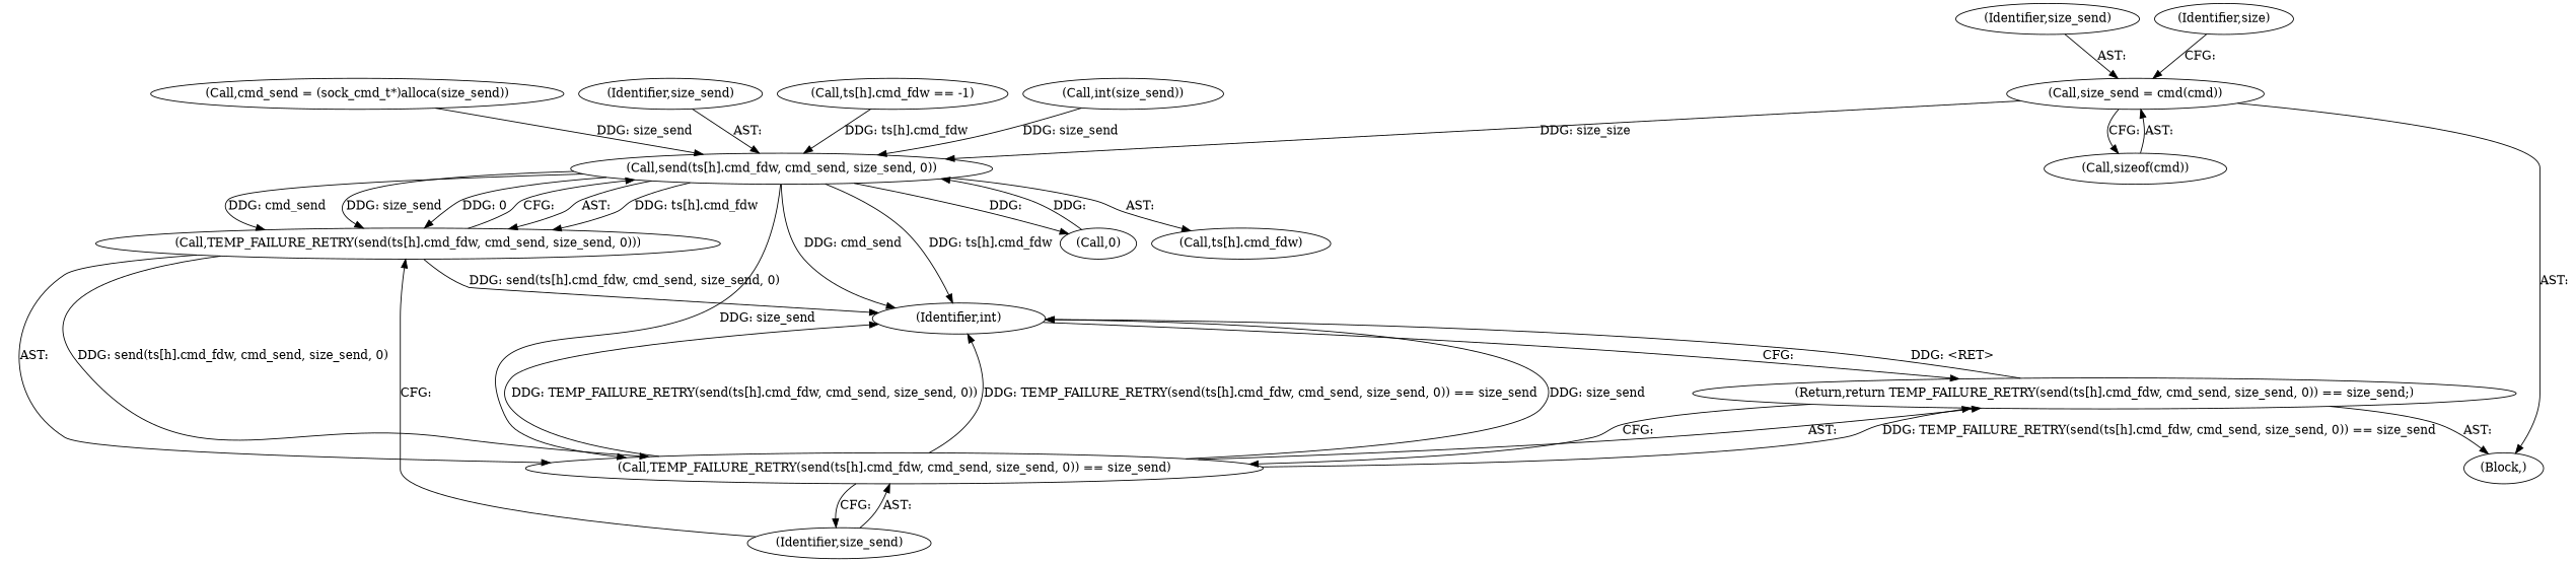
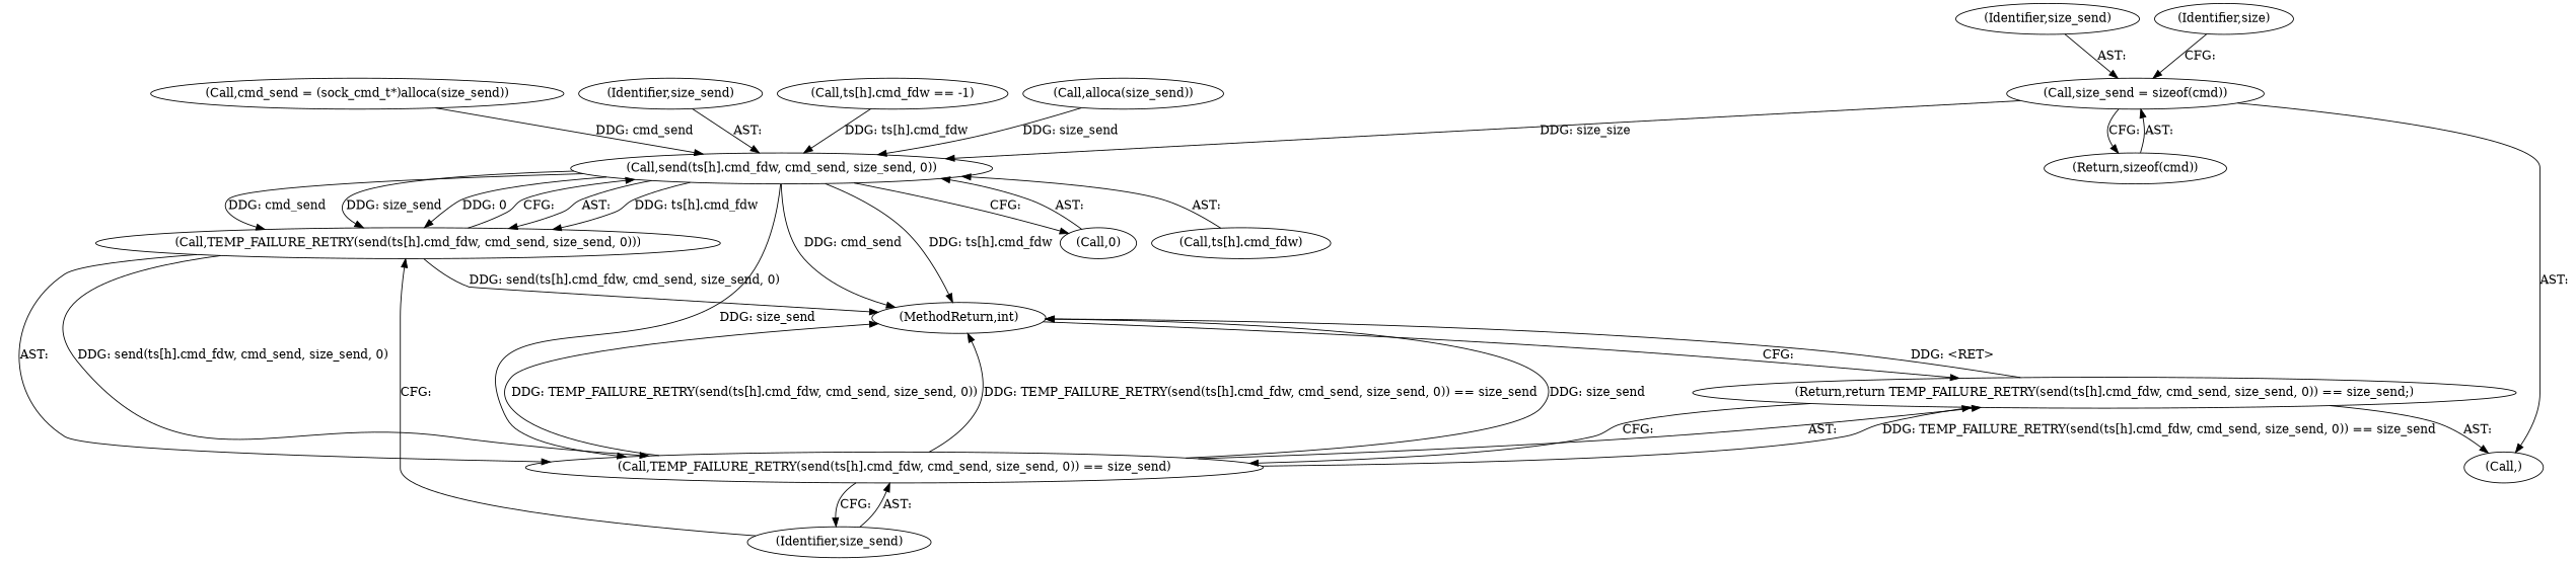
  digraph {
-   n1 [label="(Call,size_send = cmd(cmd))"]
+   n1 [label="(Call,size_send = sizeof(cmd))"]
    n2 [label="(Call,send(ts[h].cmd_fdw, cmd_send, size_send, 0))"]
-   n3 [label="(Call,sizeof(cmd))"]
-   n4 [label="(Block,)"]
+   n3 [label="(Return,sizeof(cmd))"]
+   n4 [label="(Call,)"]
    n5 [label="(Call,TEMP_FAILURE_RETRY(send(ts[h].cmd_fdw, cmd_send, size_send, 0)))"]
    n6 [label="(Call,TEMP_FAILURE_RETRY(send(ts[h].cmd_fdw, cmd_send, size_send, 0)) == size_send)"]
-   n7 [label="(Identifier,int)"]
+   n7 [label="(MethodReturn,int)"]
    n8 [label="(Call,0)"]
    n9 [label="(Return,return TEMP_FAILURE_RETRY(send(ts[h].cmd_fdw, cmd_send, size_send, 0)) == size_send;)"]
    n10 [label="(Identifier,size_send)"]
    n11 [label="(Identifier,size_send)"]
    n12 [label="(Call,cmd_send = (sock_cmd_t*)alloca(size_send))"]
    n13 [label="(Call,ts[h].cmd_fdw)"]
    n14 [label="(Identifier,size)"]
    n15 [label="(Identifier,size_send)"]
    n16 [label="(Call,ts[h].cmd_fdw == -1)"]
-   n17 [label="(Call,int(size_send))"]
+   n17 [label="(Call,alloca(size_send))"]
    n1 -> n2 [label="DDG: size_size"]
    n1 -> n3 [label="CFG: "]
    n1 -> n4 [label="AST: "]
    n2 -> n5 [label="AST: "]
    n2 -> n5 [label="DDG: ts[h].cmd_fdw"]
    n2 -> n5 [label="DDG: cmd_send"]
    n2 -> n5 [label="DDG: size_send"]
    n2 -> n5 [label="DDG: 0"]
    n2 -> n6 [label="DDG: size_send"]
    n2 -> n7 [label="DDG: cmd_send"]
    n2 -> n7 [label="DDG: ts[h].cmd_fdw"]
-   n2 -> n8 [label="DDG: "]
+   n2 -> n8 [label="CFG: "]
    n3 -> n1 [label="AST: "]
    n5 -> n2 [label="CFG: "]
    n5 -> n6 [label="AST: "]
    n5 -> n6 [label="DDG: send(ts[h].cmd_fdw, cmd_send, size_send, 0)"]
    n5 -> n7 [label="DDG: send(ts[h].cmd_fdw, cmd_send, size_send, 0)"]
    n6 -> n7 [label="DDG: TEMP_FAILURE_RETRY(send(ts[h].cmd_fdw, cmd_send, size_send, 0))"]
    n6 -> n7 [label="DDG: TEMP_FAILURE_RETRY(send(ts[h].cmd_fdw, cmd_send, size_send, 0)) == size_send"]
    n6 -> n7 [label="DDG: size_send"]
    n6 -> n9 [label="AST: "]
    n6 -> n9 [label="DDG: TEMP_FAILURE_RETRY(send(ts[h].cmd_fdw, cmd_send, size_send, 0)) == size_send"]
    n6 -> n10 [label="CFG: "]
    n7 -> n9 [label="CFG: "]
-   n8 -> n2 [label="DDG: "]
+   n8 -> n2 [label="AST: "]
    n9 -> n4 [label="AST: "]
    n9 -> n6 [label="CFG: "]
    n9 -> n7 [label="DDG: <RET>"]
    n10 -> n5 [label="CFG: "]
    n10 -> n6 [label="AST: "]
    n11 -> n1 [label="AST: "]
-   n12 -> n2 [label="DDG: size_send"]
-   n2 -> n13 [label="AST: "]
+   n12 -> n2 [label="DDG: cmd_send"]
+   n13 -> n2 [label="AST: "]
    n14 -> n1 [label="CFG: "]
    n15 -> n2 [label="AST: "]
    n16 -> n2 [label="DDG: ts[h].cmd_fdw"]
    n17 -> n2 [label="DDG: size_send"]
  }
